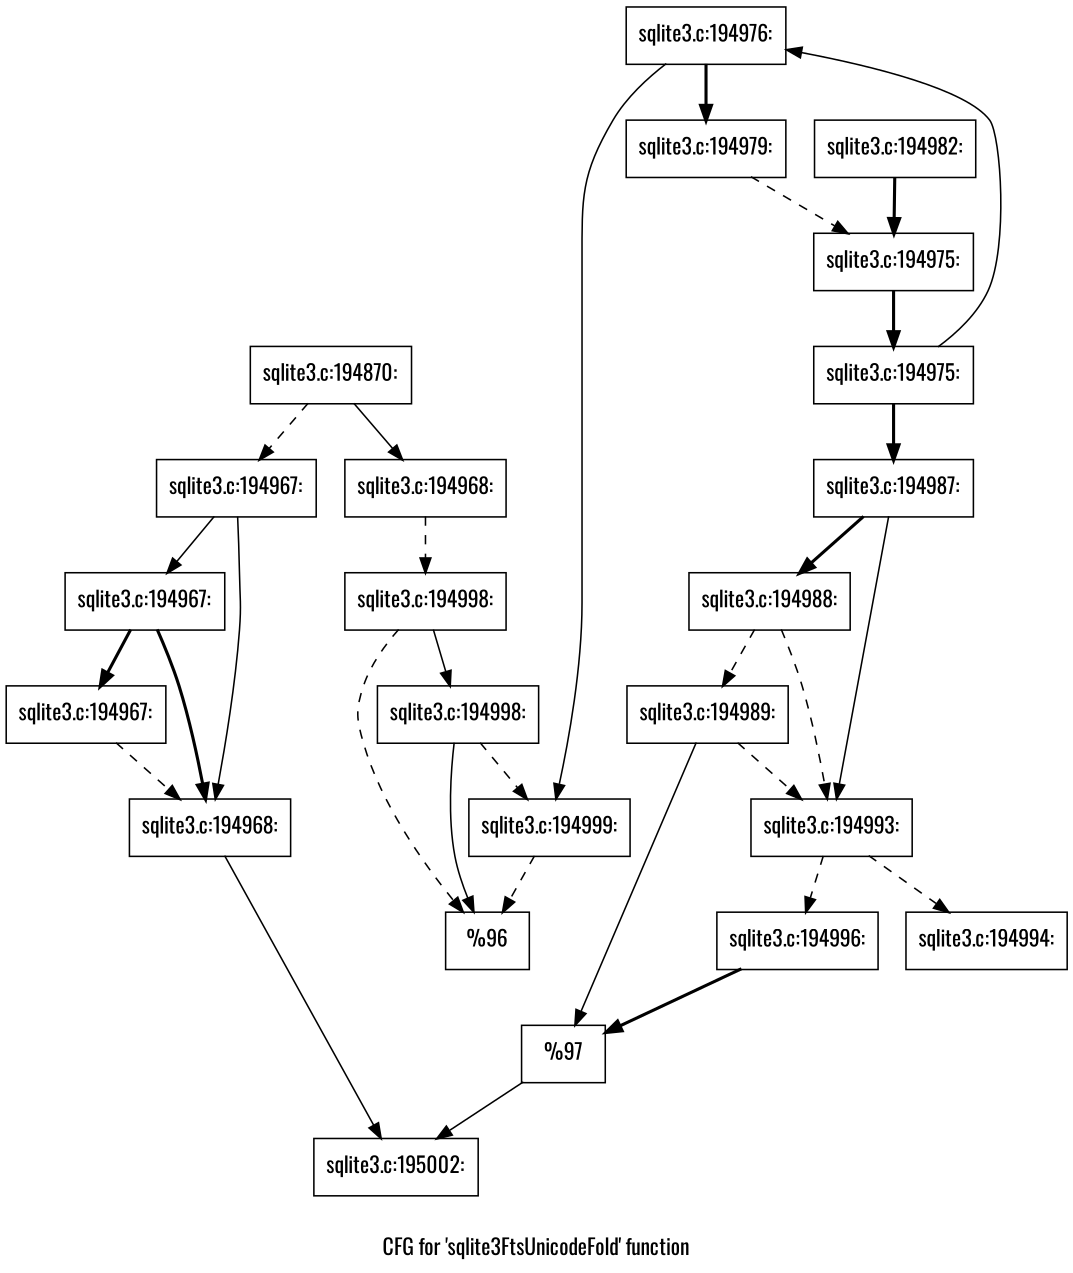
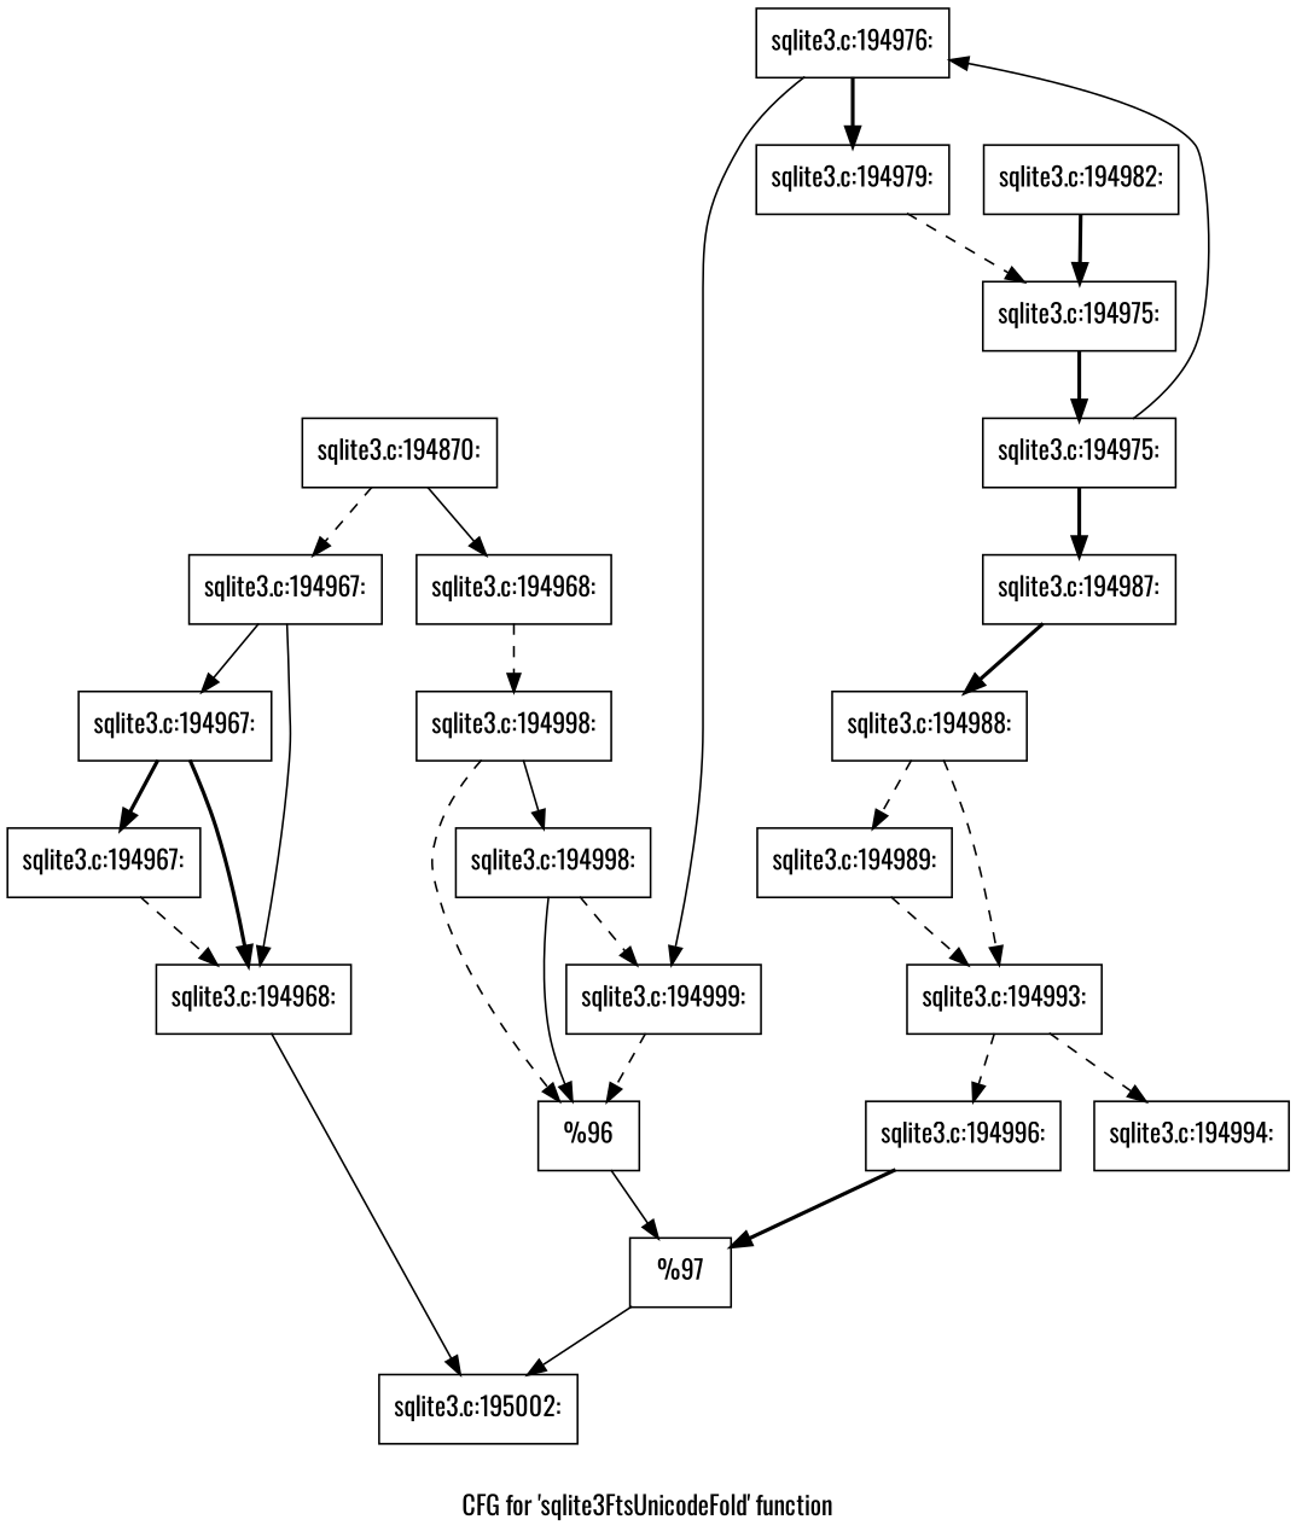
  digraph {
    fontname=Oswald
    label="CFG for 'sqlite3FtsUnicodeFold' function"
    node [fontname=Oswald shape=record]
    edge [fontname=Oswald style=dashed]
    n1 [label="{sqlite3.c:194870:}"]
    n2 [label="{sqlite3.c:194967:}"]
    n3 [label="{sqlite3.c:194968:}"]
    n4 [label="{sqlite3.c:194967:}"]
    n5 [label="{sqlite3.c:194968:}"]
    n6 [label="{sqlite3.c:194998:}"]
    n7 [label="{sqlite3.c:194967:}"]
    n8 [label="{sqlite3.c:195002:}"]
    n9 [label="{sqlite3.c:194998:}"]
    n10 [label="{%96}"]
    n11 [label="{sqlite3.c:194975:}"]
    n12 [label="{sqlite3.c:194976:}"]
    n13 [label="{sqlite3.c:194987:}"]
    n14 [label="{sqlite3.c:194999:}"]
    n15 [label="{%97}"]
    n16 [label="{sqlite3.c:194979:}"]
    n17 [label="{sqlite3.c:194988:}"]
    n18 [label="{sqlite3.c:194993:}"]
    n19 [label="{sqlite3.c:194975:}"]
    n20 [label="{sqlite3.c:194982:}"]
    n21 [label="{sqlite3.c:194989:}"]
    n22 [label="{sqlite3.c:194994:}"]
    n23 [label="{sqlite3.c:194996:}"]
    n1 -> n2
    n1 -> n3 [style=solid]
    n2 -> n4 [style=solid]
    n2 -> n5 [style=solid]
    n3 -> n6
    n4 -> n5 [style=bold]
    n4 -> n7 [style=bold]
    n5 -> n8 [style=solid]
    n6 -> n9 [style=solid]
    n6 -> n10
    n7 -> n5
    n9 -> n10 [style=solid]
    n9 -> n14
-   n21 -> n15 [style=solid]
+   n10 -> n15 [style=solid]
    n11 -> n12 [style=solid]
    n11 -> n13 [style=bold]
    n12 -> n14 [style=solid]
    n12 -> n16 [style=bold]
    n13 -> n17 [style=bold]
-   n13 -> n18 [style=solid]
    n14 -> n10
    n15 -> n8 [style=solid]
    n16 -> n19
    n17 -> n18
    n17 -> n21
    n18 -> n22
    n18 -> n23
    n19 -> n11 [style=bold]
    n20 -> n19 [style=bold]
    n21 -> n18
    n23 -> n15 [style=bold]
  }
